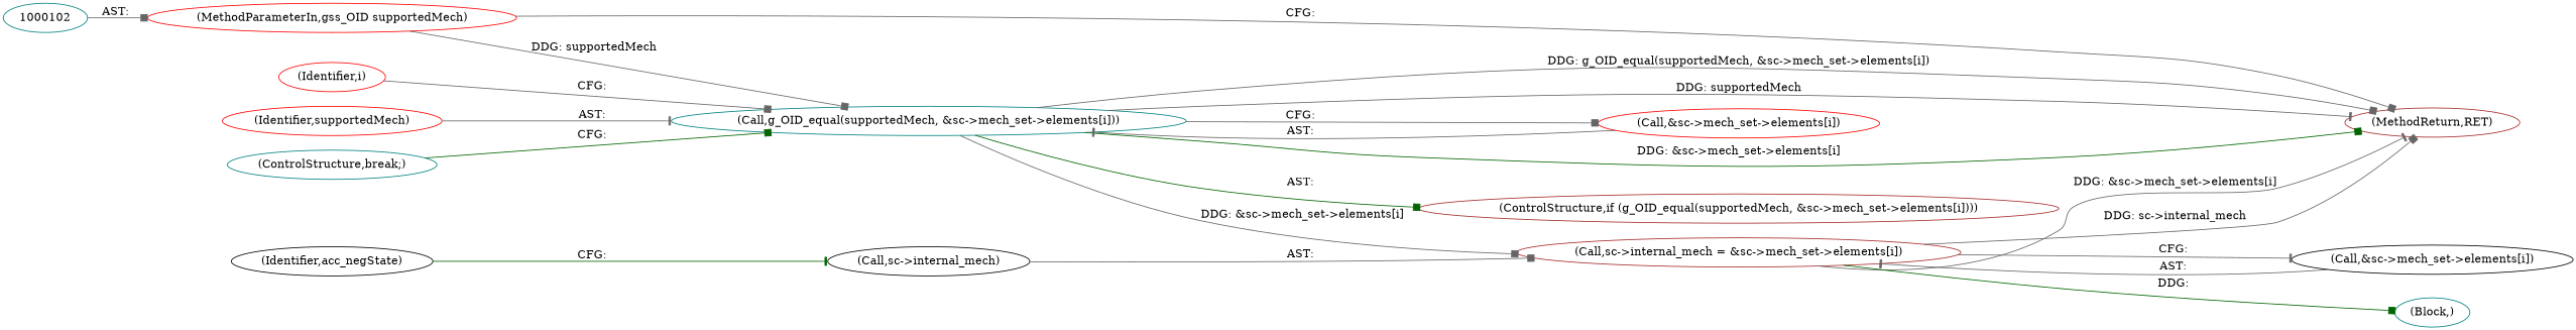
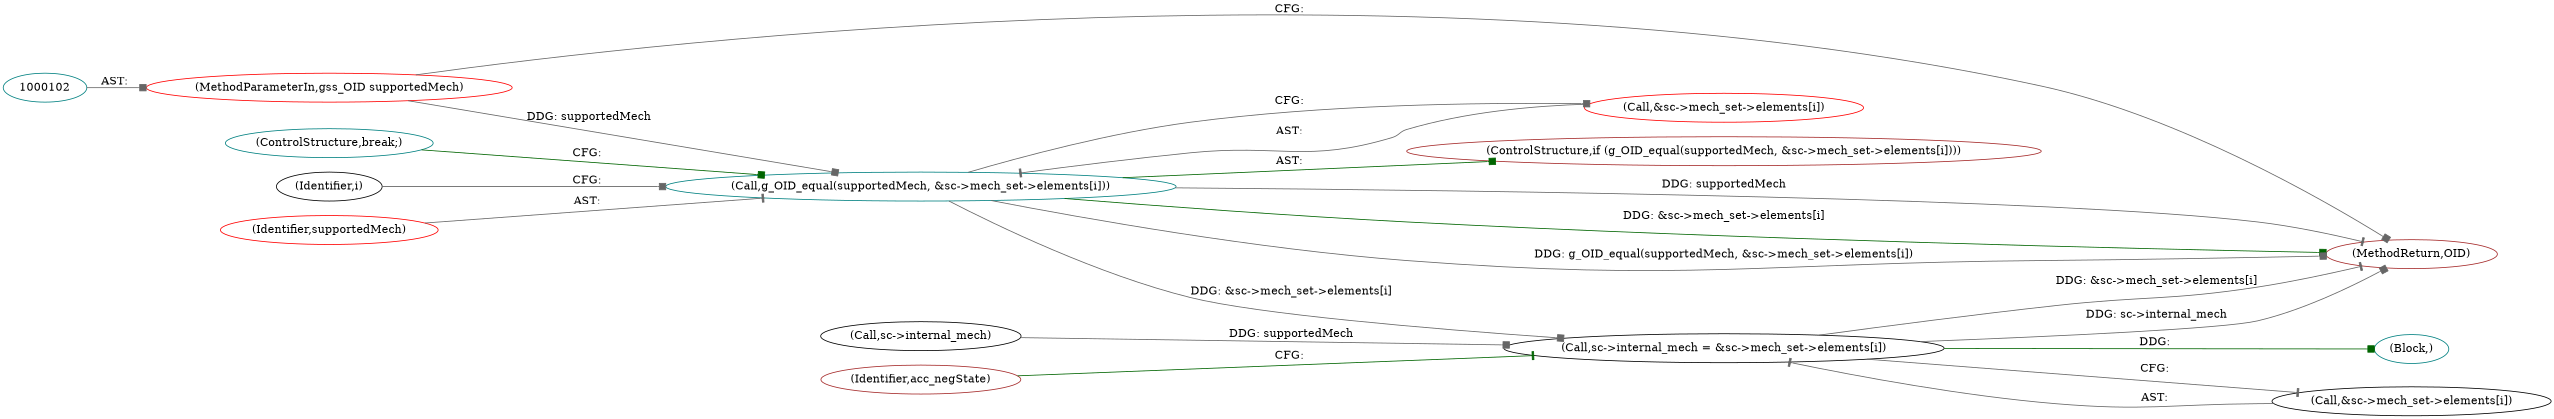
  digraph {
    rankdir=LR
    node [color=teal]
    edge [arrowhead=box color=gray40]
    n1 [label="(Call,g_OID_equal(supportedMech, &sc->mech_set->elements[i]))"]
-   n2 [color=brown label="(Call,sc->internal_mech = &sc->mech_set->elements[i])"]
+   n2 [color=black label="(Call,sc->internal_mech = &sc->mech_set->elements[i])"]
    n3 [color=brown label="(ControlStructure,if (g_OID_equal(supportedMech, &sc->mech_set->elements[i])))"]
-   n4 [color=brown label="(MethodReturn,RET)"]
+   n4 [color=brown label="(MethodReturn,OID)"]
    n5 [color=red label="(Call,&sc->mech_set->elements[i])"]
    n6 [label="(Block,)"]
    n7 [color=black label="(Call,&sc->mech_set->elements[i])"]
    n8 [color=red label="(MethodParameterIn,gss_OID supportedMech)"]
    1000102
    n10 [label="(ControlStructure,break;)"]
-   n11 [color=red label="(Identifier,i)"]
+   n11 [color=black label="(Identifier,i)"]
    n12 [color=black label="(Call,sc->internal_mech)"]
    n13 [color=red label="(Identifier,supportedMech)"]
-   n14 [color=black label="(Identifier,acc_negState)"]
+   n14 [color=brown label="(Identifier,acc_negState)"]
    n1 -> n2 [label="DDG: &sc->mech_set->elements[i]"]
    n1 -> n3 [color=darkgreen label="AST: "]
    n1 -> n4 [arrowhead=tee label="DDG: supportedMech"]
    n1 -> n4 [color=darkgreen label="DDG: &sc->mech_set->elements[i]"]
    n1 -> n4 [label="DDG: g_OID_equal(supportedMech, &sc->mech_set->elements[i])"]
    n1 -> n5 [label="CFG: "]
    n2 -> n4 [arrowhead=tee label="DDG: &sc->mech_set->elements[i]"]
    n2 -> n4 [label="DDG: sc->internal_mech"]
    n2 -> n6 [color=darkgreen label="DDG: "]
    n2 -> n7 [arrowhead=tee label="CFG: "]
    n5 -> n1 [arrowhead=tee label="AST: "]
    n7 -> n2 [arrowhead=tee label="AST: "]
    n8 -> n1 [label="DDG: supportedMech"]
    n8 -> n4 [label="CFG: "]
    1000102 -> n8 [label="AST: "]
    n10 -> n1 [color=darkgreen label="CFG: "]
    n11 -> n1 [label="CFG: "]
-   n12 -> n2 [label="AST: "]
+   n12 -> n2 [label="DDG: supportedMech"]
    n13 -> n1 [arrowhead=tee label="AST: "]
-   n14 -> n12 [arrowhead=tee color=darkgreen label="CFG: "]
+   n14 -> n2 [arrowhead=tee color=darkgreen label="CFG: "]
  }
